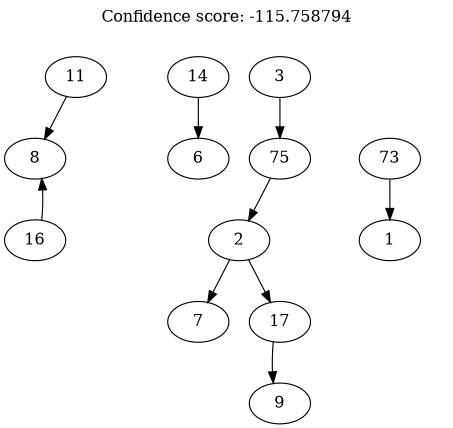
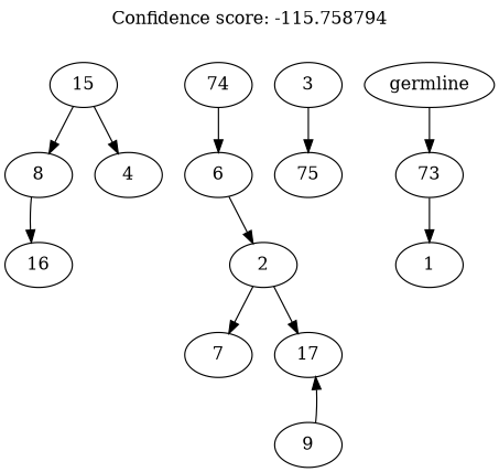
  digraph {
    fontname="DejaVu Serif"
    label="Confidence score: -115.758794"
    labelloc=t
    node [fontname="DejaVu Serif"]
    edge [fontname="DejaVu Serif"]
    n1 [label=8]
    n2 [label=16]
-   n3 [label=14]
+   n3 [label=74]
    n4 [label=6]
    n5 [label=7]
    n6 [label=17]
    n7 [label=9]
    n8 [label=2]
    n9 [label=75]
    n10 [label=3]
-   n12 [label=11]
+   n11 [label=4]
+   n12 [label=15]
    n13 [label=1]
    n14 [label=73]
-   n2 -> n1
+   n15 [label=germline]
+   n1 -> n2
    n3 -> n4
-   n6 -> n7
+   n7 -> n6
    n8 -> n5
    n8 -> n6
-   n9 -> n8
+   n4 -> n8
    n10 -> n9
    n12 -> n1
+   n12 -> n11
    n14 -> n13
+   n15 -> n14
  }
